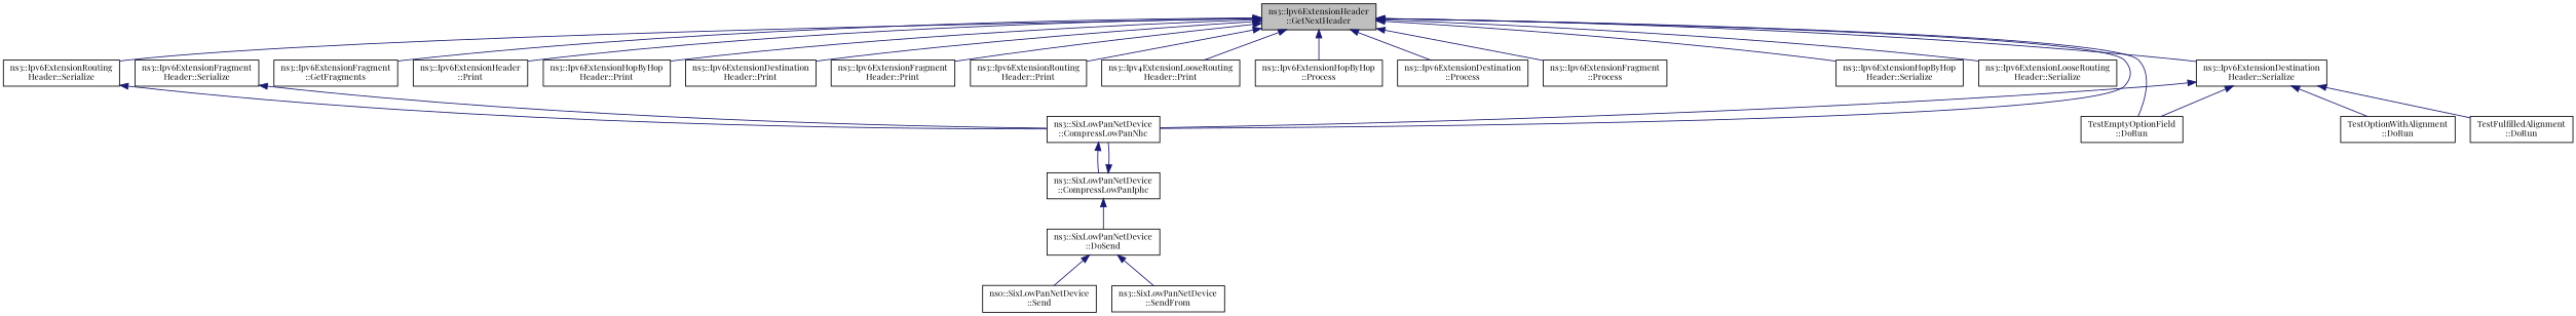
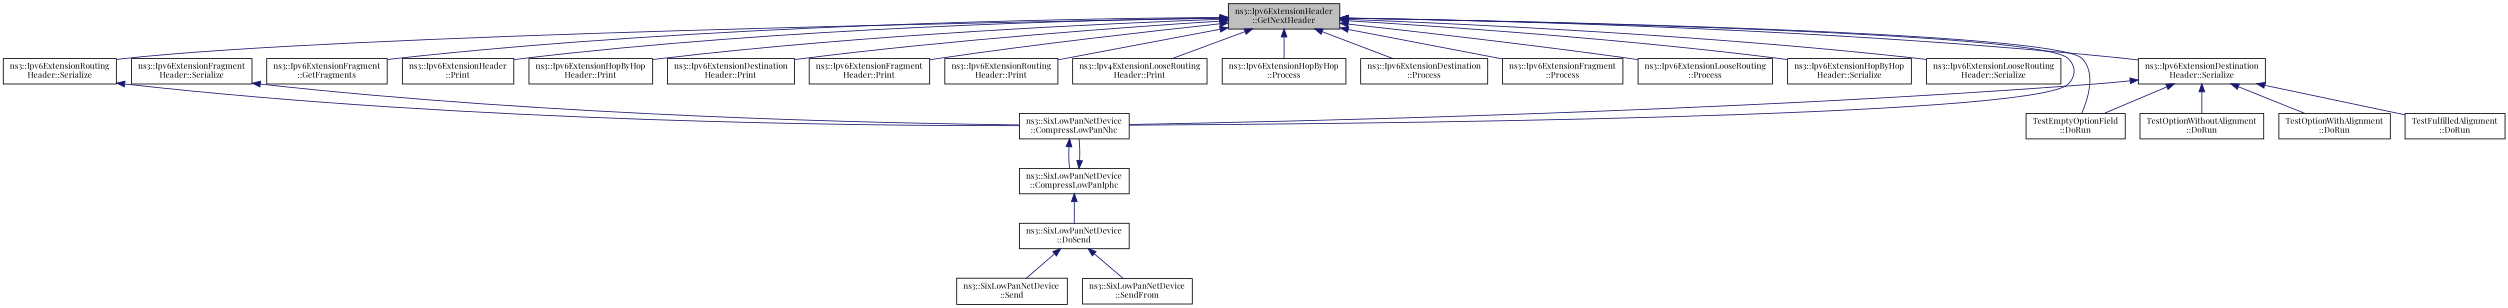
  digraph {
    fontname="Playfair Display"
    rankdir=TB
    node [color=black fillcolor=white fontname="Playfair Display" fontsize=10 shape=record style=filled]
    edge [color=midnightblue dir=back fontname="Playfair Display" fontsize=10 labelfontname=Helvetica labelfontsize=10 style=solid]
    n1 [fillcolor=grey75 fontcolor=black height=0.2 label="ns3::Ipv6ExtensionHeader\l::GetNextHeader" width=0.4]
    n2 [height=0.2 label="ns3::SixLowPanNetDevice\l::CompressLowPanNhc" width=0.4]
    n3 [height=0.2 label="ns3::Ipv6ExtensionFragment\l::GetFragments" width=0.4]
    n4 [height=0.2 label="ns3::Ipv6ExtensionHeader\l::Print" width=0.4]
    n5 [height=0.2 label="ns3::Ipv6ExtensionHopByHop\lHeader::Print" width=0.4]
    n6 [height=0.2 label="ns3::Ipv6ExtensionDestination\lHeader::Print" width=0.4]
    n7 [height=0.2 label="ns3::Ipv6ExtensionFragment\lHeader::Print" width=0.4]
    n8 [height=0.2 label="ns3::Ipv6ExtensionRouting\lHeader::Print" width=0.4]
    n9 [height=0.2 label="ns3::Ipv4ExtensionLooseRouting\lHeader::Print" width=0.4]
    n10 [height=0.2 label="ns3::Ipv6ExtensionHopByHop\l::Process" width=0.4]
    n11 [height=0.2 label="ns3::Ipv6ExtensionDestination\l::Process" width=0.4]
    n12 [height=0.2 label="ns3::Ipv6ExtensionFragment\l::Process" width=0.4]
+   n13 [height=0.2 label="ns3::Ipv6ExtensionLooseRouting\l::Process" width=0.4]
    n14 [height=0.2 label="ns3::Ipv6ExtensionHopByHop\lHeader::Serialize" width=0.4]
    n15 [height=0.2 label="ns3::Ipv6ExtensionDestination\lHeader::Serialize" width=0.4]
    n16 [height=0.2 label="ns3::Ipv6ExtensionRouting\lHeader::Serialize" width=0.4]
    n17 [height=0.2 label="ns3::Ipv6ExtensionLooseRouting\lHeader::Serialize" width=0.4]
    n18 [height=0.2 label="TestEmptyOptionField\l::DoRun" width=0.4]
    n19 [height=0.2 label="ns3::SixLowPanNetDevice\l::CompressLowPanIphc" width=0.4]
+   n20 [height=0.2 label="TestOptionWithoutAlignment\l::DoRun" width=0.4]
    n21 [height=0.2 label="TestOptionWithAlignment\l::DoRun" width=0.4]
    n22 [height=0.2 label="TestFulfilledAlignment\l::DoRun" width=0.4]
    n23 [height=0.2 label="ns3::Ipv6ExtensionFragment\lHeader::Serialize" width=0.4]
    n24 [height=0.2 label="ns3::SixLowPanNetDevice\l::DoSend" width=0.4]
-   n25 [height=0.2 label="ns0::SixLowPanNetDevice\l::Send" width=0.4]
+   n25 [height=0.2 label="ns3::SixLowPanNetDevice\l::Send" width=0.4]
    n26 [height=0.2 label="ns3::SixLowPanNetDevice\l::SendFrom" width=0.4]
    n1 -> n2
    n1 -> n3
    n1 -> n4
    n1 -> n5
    n1 -> n6
    n1 -> n7
    n1 -> n8
    n1 -> n9
    n1 -> n10
    n1 -> n11
    n1 -> n12
+   n1 -> n13
    n1 -> n14
    n1 -> n15
    n1 -> n16
    n1 -> n17
    n1 -> n18
    n2 -> n19
    n15 -> n2
    n15 -> n18
+   n15 -> n20
    n15 -> n21
    n15 -> n22
    n16 -> n2
    n19 -> n2
    n19 -> n24
    n23 -> n2
    n24 -> n25
    n24 -> n26
  }
